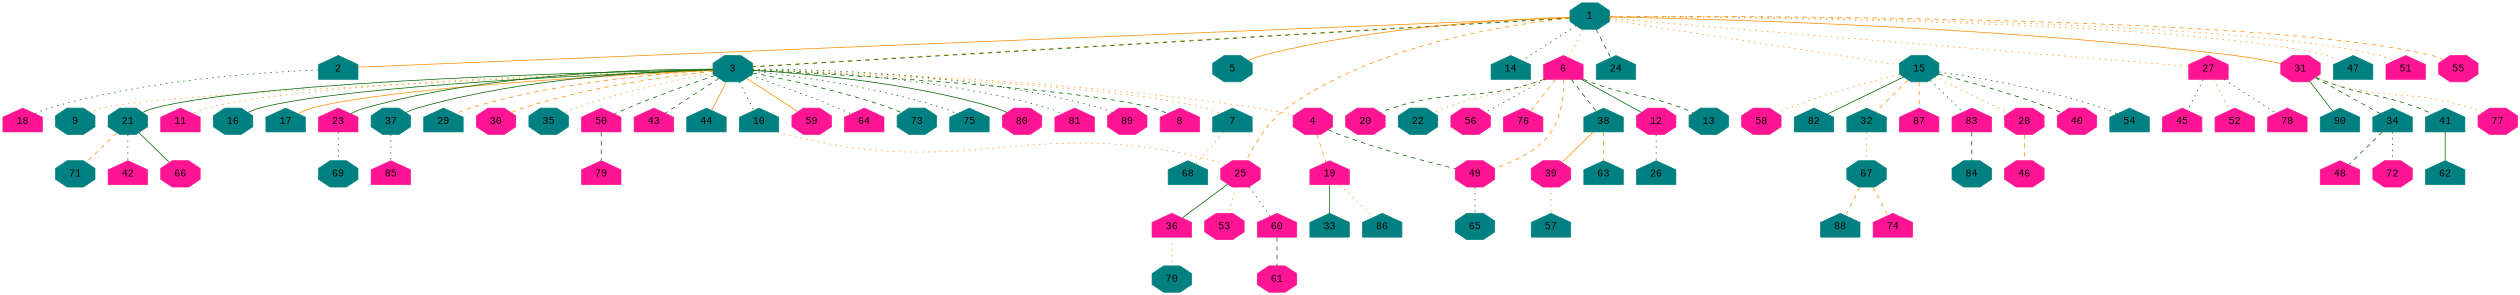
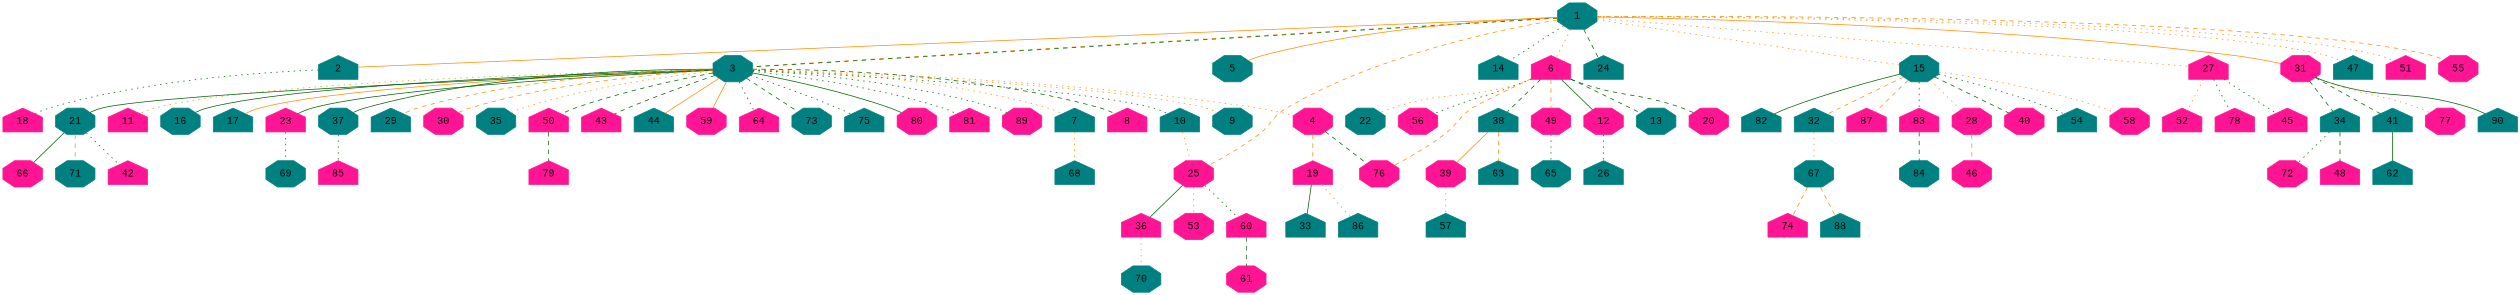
  graph {
    fontname="Liberation Mono"
    node [color=deeppink fontname="Liberation Mono" shape=house style=filled]
    edge [color=darkgreen fontname="Liberation Mono" style=dotted]
    1 [color=teal shape=octagon]
    2 [color=teal]
    3 [color=teal shape=octagon]
    5 [color=teal shape=octagon]
    6
    14 [color=teal]
    15 [color=teal shape=octagon]
    24 [color=teal]
    25 [shape=octagon]
    27
    31 [shape=octagon]
    47 [color=teal]
    51
    55 [shape=octagon]
    18
    4 [shape=octagon]
    7 [color=teal]
    8
    9 [color=teal shape=octagon]
    10 [color=teal]
    11
    16 [color=teal shape=octagon]
    17 [color=teal]
    21 [color=teal shape=octagon]
    23
    29 [color=teal]
    30 [shape=octagon]
    35 [color=teal shape=octagon]
    37 [color=teal shape=octagon]
    43
    44 [color=teal]
    50
    59 [shape=octagon]
    64
    73 [color=teal shape=octagon]
    75 [color=teal]
    80 [shape=octagon]
    81
    89 [shape=octagon]
    49 [shape=octagon]
    12 [shape=octagon]
    13 [color=teal shape=octagon]
    20 [shape=octagon]
    22 [color=teal shape=octagon]
    38 [color=teal]
    56 [shape=octagon]
-   76
+   76 [shape=octagon]
    28 [shape=octagon]
    32 [color=teal]
    40 [shape=octagon]
    54 [color=teal]
    58 [shape=octagon]
    82 [color=teal]
    83
    87
    36
    53 [shape=octagon]
    60
    45
    52
    78
    34 [color=teal]
    41 [color=teal]
    77 [shape=octagon]
    90 [color=teal]
    19
    68 [color=teal]
    42
    66 [shape=octagon]
    71 [color=teal shape=octagon]
    69 [color=teal shape=octagon]
    85
    79
    33 [color=teal]
    86 [color=teal]
    65 [color=teal shape=octagon]
    26 [color=teal]
    39 [shape=octagon]
    63 [color=teal]
    46 [shape=octagon]
    67 [color=teal shape=octagon]
    84 [color=teal shape=octagon]
    70 [color=teal shape=octagon]
    61 [shape=octagon]
    48
    72 [shape=octagon]
    62 [color=teal]
    74
    88 [color=teal]
    57 [color=teal]
    1 -- 2 [color=darkorange style=solid]
    1 -- 3 [color=darkorange style=dashed]
    1 -- 3 [style=dashed]
    1 -- 5 [color=darkorange style=solid]
    1 -- 6 [color=darkorange]
    1 -- 14
    1 -- 15 [color=darkorange]
    1 -- 24 [style=dashed]
    1 -- 25 [color=darkorange style=dashed]
    1 -- 27 [color=darkorange]
    1 -- 31 [color=darkorange style=solid]
    1 -- 47 [color=darkorange]
    1 -- 51 [color=darkorange]
    1 -- 55 [color=darkorange style=dashed]
    2 -- 18
    3 -- 4 [color=darkorange]
    3 -- 7 [color=darkorange]
    3 -- 8 [style=dashed]
    3 -- 9 [color=darkorange]
    3 -- 10
    3 -- 11 [color=darkorange]
    3 -- 16 [style=solid]
    3 -- 17 [color=darkorange style=solid]
    3 -- 21 [style=solid]
    3 -- 23 [style=solid]
    3 -- 29 [color=darkorange style=dashed]
    3 -- 30 [color=darkorange style=dashed]
    3 -- 35 [color=darkorange]
    3 -- 37 [style=solid]
    3 -- 43 [style=dashed]
    3 -- 44 [color=darkorange style=solid]
    3 -- 50 [style=dashed]
    3 -- 59 [color=darkorange style=solid]
    3 -- 64
    3 -- 73 [style=dashed]
    3 -- 75
    3 -- 80 [style=solid]
    3 -- 81
    3 -- 89
    6 -- 49 [color=darkorange style=dashed]
    6 -- 12 [style=solid]
    6 -- 13 [style=dashed]
    6 -- 20 [style=dashed]
    6 -- 22 [color=darkorange]
    6 -- 38 [style=dashed]
    6 -- 56
    6 -- 76 [color=darkorange style=dashed]
    15 -- 28 [color=darkorange]
    15 -- 32 [color=darkorange style=dashed]
    15 -- 40 [style=dashed]
    15 -- 54
    15 -- 58 [color=darkorange]
    15 -- 82 [style=solid]
    15 -- 83
    15 -- 87 [color=darkorange style=dashed]
    25 -- 36 [style=solid]
    25 -- 53 [color=darkorange]
    25 -- 60
    27 -- 45
    27 -- 52 [color=darkorange]
    27 -- 78
    31 -- 34 [style=dashed]
    31 -- 41 [style=dashed]
    31 -- 77 [color=darkorange]
    31 -- 90 [style=solid]
-   4 -- 49 [style=dashed]
+   4 -- 76 [style=dashed]
    4 -- 19 [color=darkorange style=dashed]
    7 -- 68 [color=darkorange]
    10 -- 25 [color=darkorange]
    21 -- 42
    21 -- 66 [style=solid]
    21 -- 71 [color=darkorange style=dashed]
    23 -- 69
    37 -- 85
    50 -- 79 [style=dashed]
    49 -- 65
    12 -- 26
    38 -- 39 [color=darkorange style=solid]
    38 -- 63 [color=darkorange style=dashed]
    28 -- 46 [color=darkorange style=dashed]
    32 -- 67 [color=darkorange]
    83 -- 84 [style=dashed]
    36 -- 70 [color=darkorange]
    60 -- 61 [style=dashed]
    34 -- 48 [style=dashed]
    34 -- 72
    41 -- 62 [style=solid]
    19 -- 33 [style=solid]
    19 -- 86 [color=darkorange]
    39 -- 57 [color=darkorange]
    67 -- 74 [color=darkorange style=dashed]
    67 -- 88 [color=darkorange style=dashed]
  }
